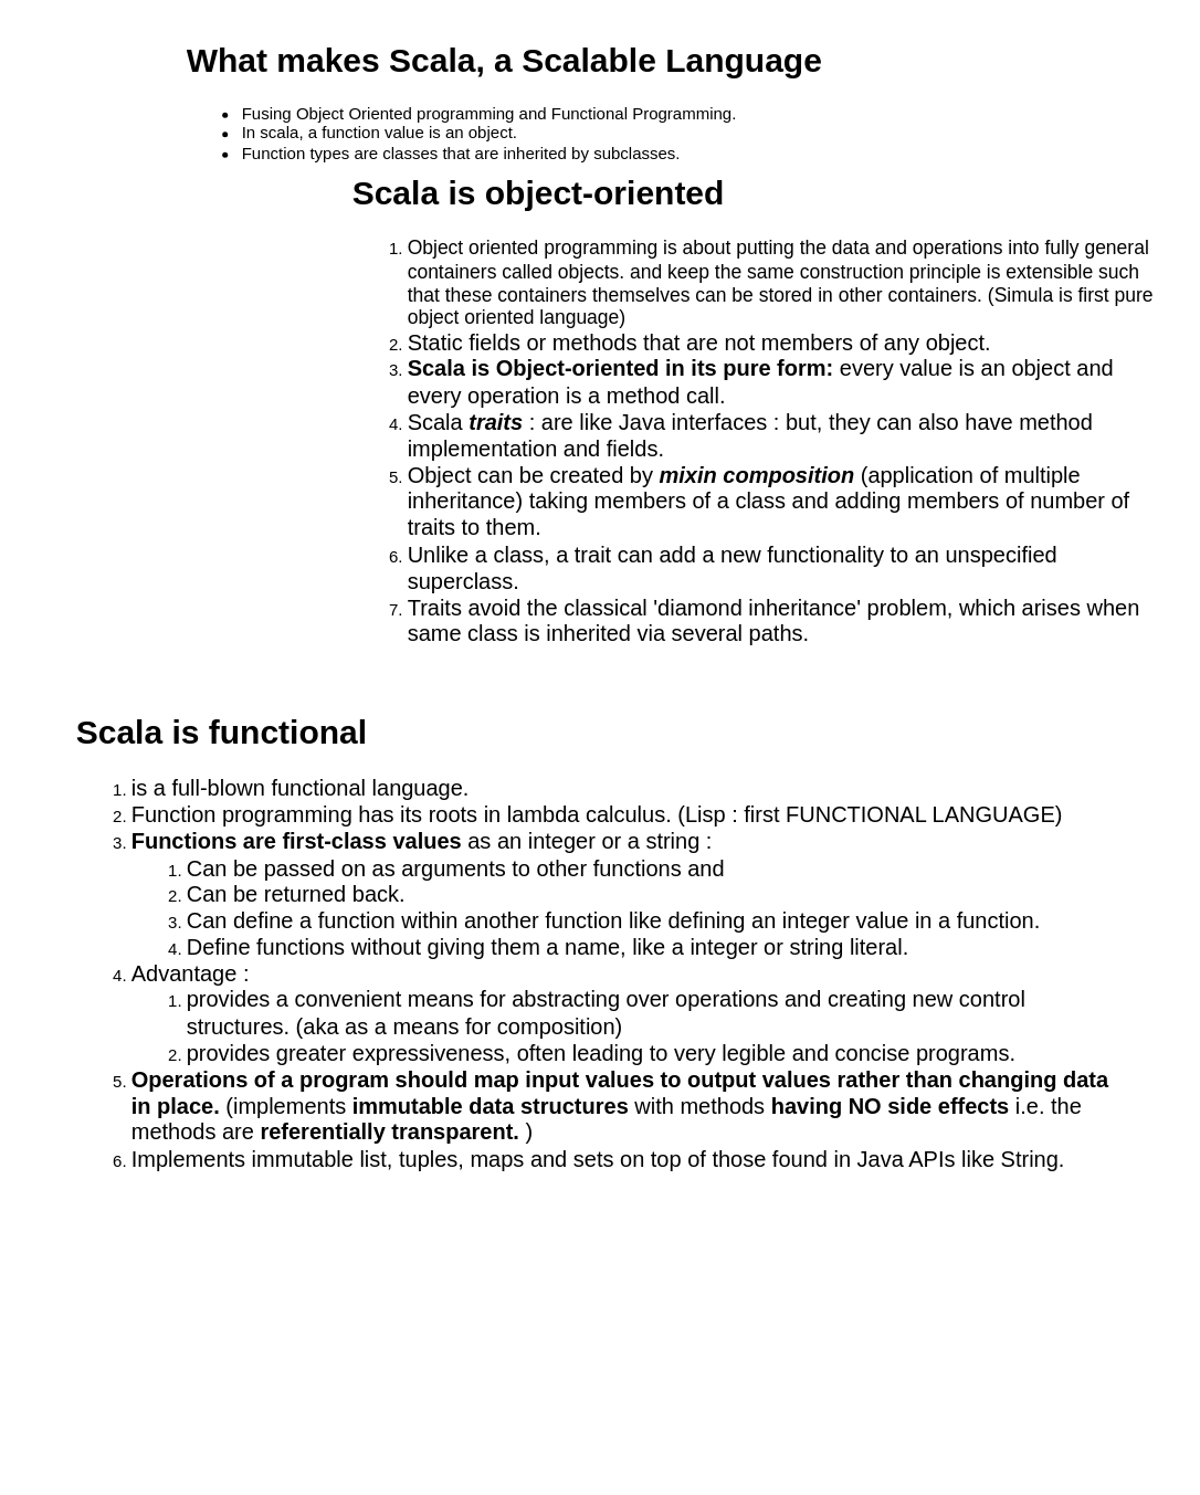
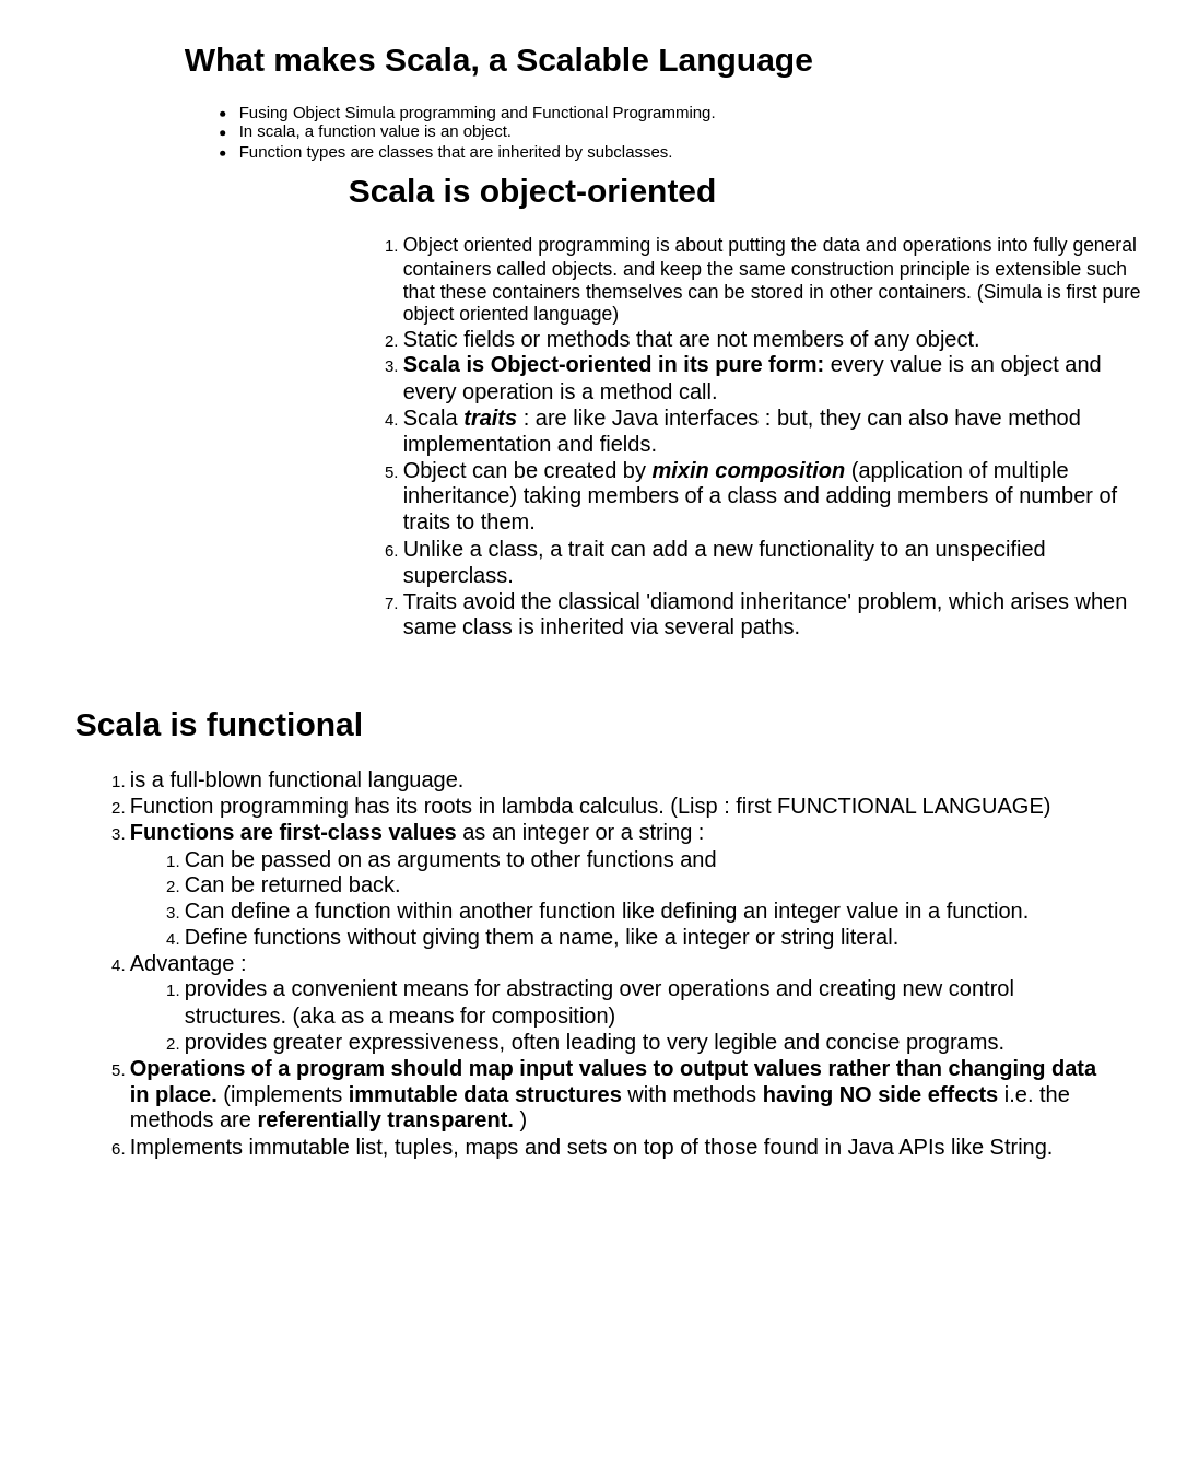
  <mxCell id="0" />
  <mxCell id="1" parent="0" />
  <mxCell id="2" value="" style="shape=image;html=1;verticalAlign=top;verticalLabelPosition=bottom;labelBackgroundColor=#ffffff;imageAspect=0;aspect=fixed;image=https://cdn4.iconfinder.com/data/icons/logos-brands-5/24/scala-128.png" vertex="1" parent="1"><mxGeometry x="20" y="20" width="128" height="128" as="geometry" /></mxCell>
- <mxCell id="3" value="&lt;h1&gt;What makes Scala, a Scalable Language&lt;/h1&gt;&lt;p&gt;&lt;/p&gt;&lt;ul&gt;&lt;li&gt;Fusing Object Oriented programming and Functional Programming.&lt;/li&gt;&lt;li&gt;In scala, a function value is an object.&lt;/li&gt;&lt;li&gt;Function types are classes that are inherited by subclasses.&lt;/li&gt;&lt;/ul&gt;&lt;p&gt;&lt;/p&gt;" style="text;html=1;strokeColor=none;fillColor=none;spacing=5;spacingTop=-20;whiteSpace=wrap;overflow=hidden;rounded=0;" vertex="1" parent="1"><mxGeometry x="130" y="24" width="600" height="120" as="geometry" /></mxCell>
+ <mxCell id="3" value="&lt;h1&gt;What makes Scala, a Scalable Language&lt;/h1&gt;&lt;p&gt;&lt;/p&gt;&lt;ul&gt;&lt;li&gt;Fusing Object Simula programming and Functional Programming.&lt;/li&gt;&lt;li&gt;In scala, a function value is an object.&lt;/li&gt;&lt;li&gt;Function types are classes that are inherited by subclasses.&lt;/li&gt;&lt;/ul&gt;&lt;p&gt;&lt;/p&gt;" style="text;html=1;strokeColor=none;fillColor=none;spacing=5;spacingTop=-20;whiteSpace=wrap;overflow=hidden;rounded=0;" vertex="1" parent="1"><mxGeometry x="130" y="24" width="600" height="120" as="geometry" /></mxCell>
  <mxCell id="4" value="&lt;h1&gt;Scala is object-oriented&lt;/h1&gt;&lt;p&gt;&lt;/p&gt;&lt;ol&gt;&lt;li&gt;&lt;font style=&quot;font-size: 14px&quot;&gt;Object oriented programming is about putting the data and operations into fully general containers called objects. and keep the same construction principle is extensible such that these containers themselves can be stored in other containers. (Simula is first pure object oriented language)&lt;/font&gt;&lt;/li&gt;&lt;li&gt;&lt;font size=&quot;3&quot;&gt;Static fields or methods that are not members of any object.&amp;nbsp;&amp;nbsp;&lt;/font&gt;&lt;/li&gt;&lt;li&gt;&lt;font size=&quot;3&quot;&gt;&lt;b&gt;Scala is Object-oriented in its pure form:&lt;/b&gt;&amp;nbsp;every value is an object and every operation is a method call.&lt;/font&gt;&lt;/li&gt;&lt;li&gt;&lt;span style=&quot;font-size: medium&quot;&gt;Scala &lt;/span&gt;&lt;b style=&quot;font-size: medium&quot;&gt;&lt;i&gt;traits&amp;nbsp;&lt;/i&gt;&lt;/b&gt;&lt;span style=&quot;font-size: medium&quot;&gt;: are like Java interfaces : but, they can also have method implementation and fields.&amp;nbsp;&lt;/span&gt;&lt;br&gt;&lt;/li&gt;&lt;li&gt;&lt;font size=&quot;3&quot;&gt;Object can be created by &lt;b&gt;&lt;i&gt;mixin composition&lt;/i&gt;&lt;/b&gt; (application of multiple inheritance) taking members of a class and adding members of number of traits to them.&amp;nbsp;&lt;/font&gt;&lt;/li&gt;&lt;li&gt;&lt;font size=&quot;3&quot;&gt;Unlike a class, a trait can add a new functionality to an unspecified superclass.&lt;/font&gt;&lt;/li&gt;&lt;li&gt;&lt;font size=&quot;3&quot;&gt;Traits avoid the classical 'diamond inheritance'&amp;nbsp;problem, which arises when same class is inherited via several paths.&lt;/font&gt;&lt;/li&gt;&lt;/ol&gt;&lt;p&gt;&lt;/p&gt;&lt;p&gt;&lt;br&gt;&lt;/p&gt;" style="text;html=1;strokeColor=none;fillColor=none;spacing=5;spacingTop=-20;whiteSpace=wrap;overflow=hidden;rounded=0;" vertex="1" parent="1"><mxGeometry x="250" y="120" width="597" height="420" as="geometry" /></mxCell>
  <mxCell id="5" value="&lt;h1&gt;Scala is functional&lt;/h1&gt;&lt;ol&gt;&lt;li&gt;&lt;font size=&quot;3&quot;&gt;is a full-blown functional language.&lt;/font&gt;&lt;/li&gt;&lt;li&gt;&lt;font size=&quot;3&quot;&gt;Function programming has its roots in lambda calculus. (Lisp : first FUNCTIONAL LANGUAGE)&lt;/font&gt;&lt;/li&gt;&lt;li&gt;&lt;font size=&quot;3&quot;&gt;&lt;b&gt;Functions are first-class values&lt;/b&gt; as an integer or a string :&amp;nbsp;&lt;/font&gt;&lt;/li&gt;&lt;ol&gt;&lt;li&gt;&lt;font size=&quot;3&quot;&gt;Can be passed on as arguments to other functions and&amp;nbsp;&lt;/font&gt;&lt;/li&gt;&lt;li&gt;&lt;font size=&quot;3&quot;&gt;Can be returned back.&amp;nbsp;&lt;/font&gt;&lt;/li&gt;&lt;li&gt;&lt;font size=&quot;3&quot;&gt;Can define a function within another function like defining an integer value in a function.&amp;nbsp;&lt;/font&gt;&lt;/li&gt;&lt;li&gt;&lt;font size=&quot;3&quot;&gt;Define functions without giving them a name, like a integer or string literal.&lt;/font&gt;&lt;/li&gt;&lt;/ol&gt;&lt;li&gt;&lt;font size=&quot;3&quot;&gt;Advantage :&amp;nbsp;&lt;/font&gt;&lt;/li&gt;&lt;ol&gt;&lt;li&gt;&lt;font size=&quot;3&quot;&gt;provides a convenient&amp;nbsp;means for abstracting over operations and creating new control structures. (aka as a means for composition)&lt;/font&gt;&lt;/li&gt;&lt;li&gt;&lt;font size=&quot;3&quot;&gt;provides greater expressiveness, often leading to very legible and concise programs.&lt;/font&gt;&lt;/li&gt;&lt;/ol&gt;&lt;li&gt;&lt;font size=&quot;3&quot;&gt;&lt;b&gt;Operations of a program should map input values to output values rather than changing data in place. &lt;/b&gt;(implements &lt;b&gt;immutable data structures&lt;/b&gt; with methods &lt;b&gt;having NO side effects &lt;/b&gt;i.e. the methods are&lt;b&gt; referentially transparent.&lt;/b&gt; )&lt;/font&gt;&lt;/li&gt;&lt;li&gt;&lt;font size=&quot;3&quot;&gt;Implements immutable list, tuples, maps and sets on top of those found in Java APIs like String.&lt;/font&gt;&lt;/li&gt;&lt;/ol&gt;" style="text;html=1;strokeColor=none;fillColor=none;spacing=5;spacingTop=-20;whiteSpace=wrap;overflow=hidden;rounded=0;" vertex="1" parent="1"><mxGeometry x="50" y="510" width="760" height="550" as="geometry" /></mxCell>
